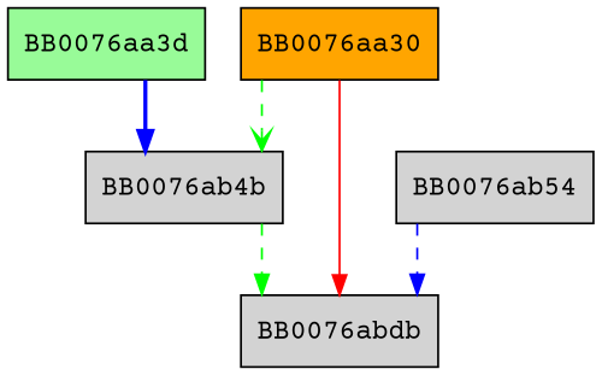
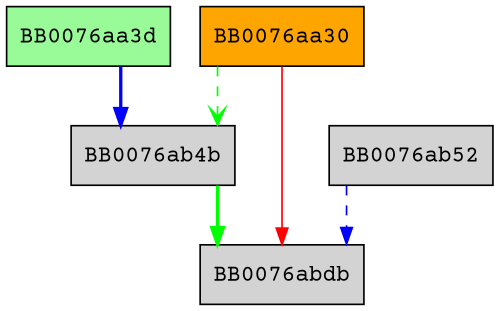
  digraph {
    fontname="Courier Prime"
    splines=ortho
    node [fillcolor=lightgrey fontname="Courier Prime" shape=box style=filled]
    edge [arrowhead=normal color=green fontname="Courier Prime" style=dashed]
    BB0076aa30 [fillcolor=orange]
    BB0076ab4b
    BB0076abdb
    BB0076aa3d [fillcolor=palegreen]
-   BB0076ab54
+   BB0076ab54 [label=BB0076ab52]
    BB0076aa30 -> BB0076ab4b [arrowhead=vee]
    BB0076aa30 -> BB0076abdb [color=red style=solid]
-   BB0076ab4b -> BB0076abdb
+   BB0076ab4b -> BB0076abdb [style=bold]
    BB0076aa3d -> BB0076ab4b [color=blue style=bold]
    BB0076ab54 -> BB0076abdb [color=blue]
  }
